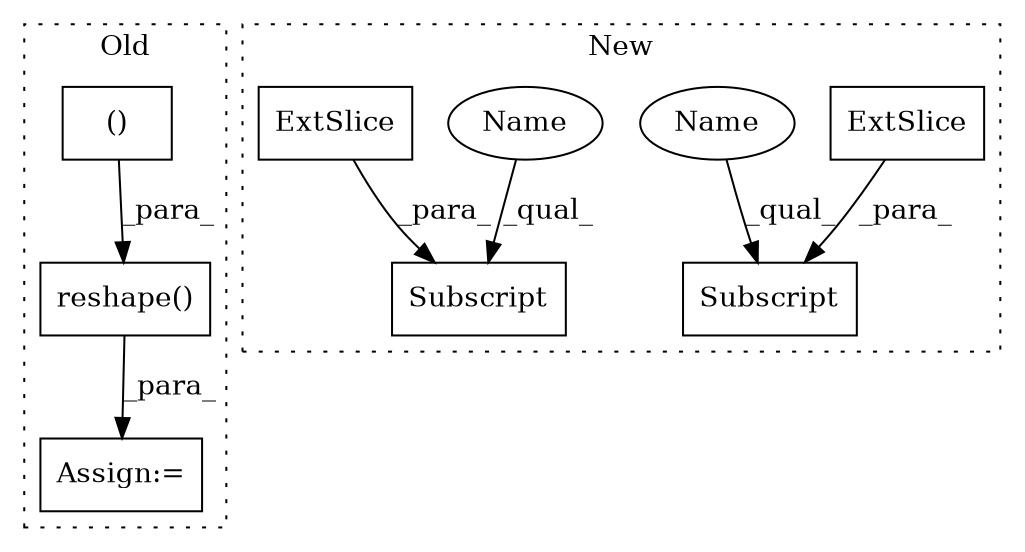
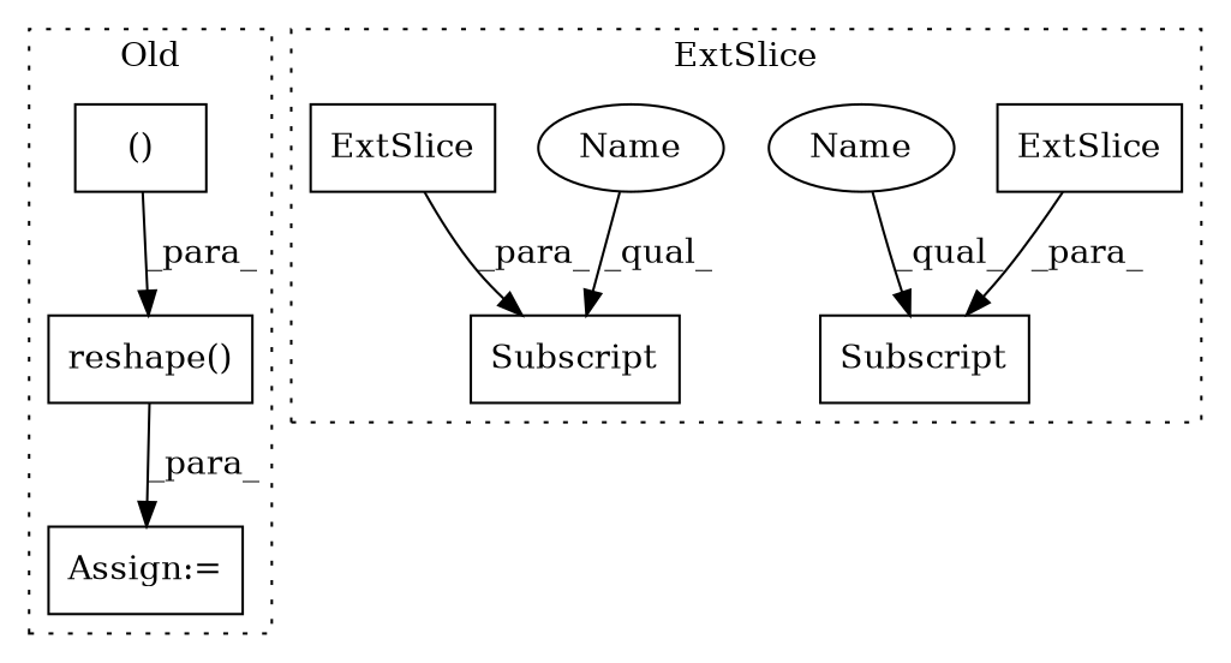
  digraph {
    node [a=85 l=1 s=4470 shape=box]
    n1 [a=75 l="14,1" label="reshape()" s="4547,4570"]
    n2 [a=68 l=3 label="Assign:=" s=4544]
    n3 [a=54 l=3 label="()" s=4386]
    n4 [label=ExtSlice]
    n5 [a=63 l="12,0" label=Subscript s="4470,0"]
    n6 [a=63 l="11,0" label=Subscript s="4594,0"]
    n7 [label=ExtSlice s=4594]
    n8 [a=87 label=Name shape=ellipse]
    n9 [a=87 label=Name s=4594 shape=ellipse]
    subgraph cluster_1 {
      label=Old
      style=dotted
      n1
      n2
      n3
    }
    subgraph cluster_2 {
-     label=New
+     label=ExtSlice
      style=dotted
      n4
      n5
      n6
      n7
      n8
      n9
    }
    n1 -> n2 [label=_para_]
    n3 -> n1 [label=_para_]
    n4 -> n5 [label=_para_]
    n7 -> n6 [label=_para_]
    n8 -> n5 [label=_qual_]
    n9 -> n6 [label=_qual_]
  }
